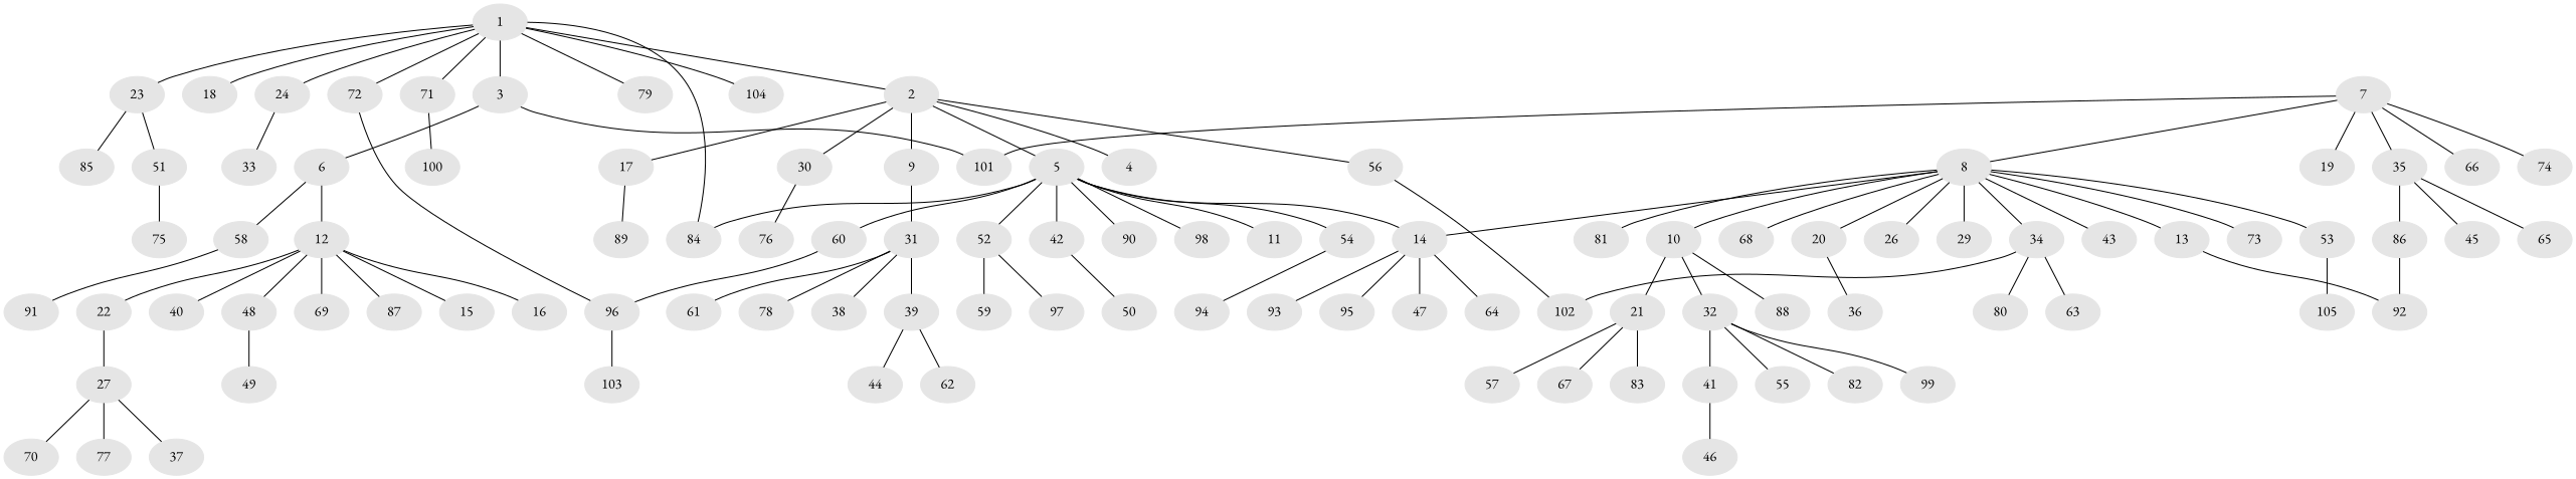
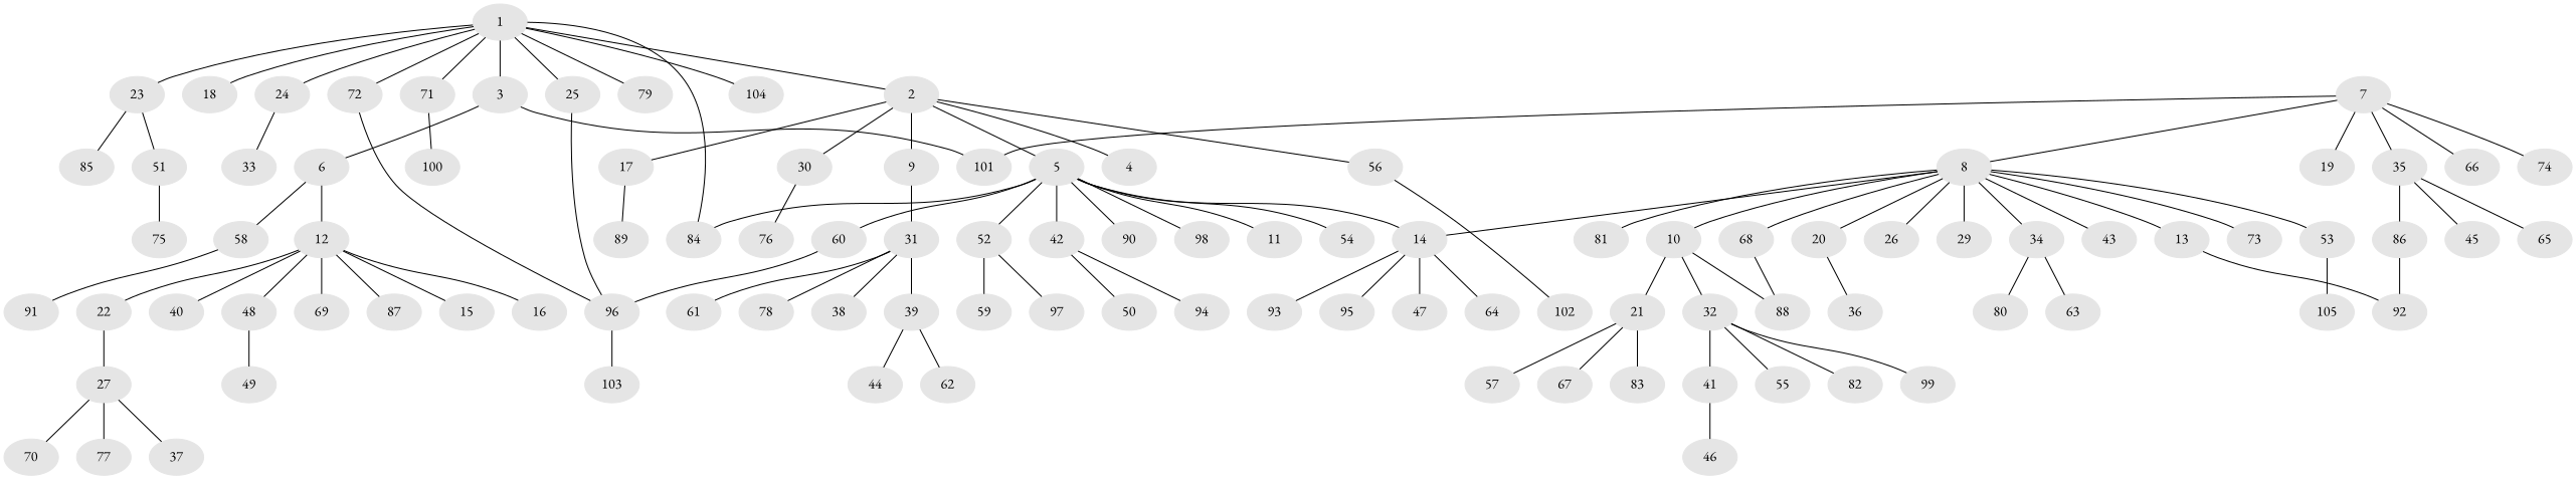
  graph {
    fontname="EB Garamond"
    node [color=gray90 fontname="EB Garamond" style=filled]
    edge [fontname="EB Garamond"]
    1
    2
    3
    18
    23
    24
+   25
    71
    72
    79
    84
    104
    4
    5
    9
    17
    30
    56
    6
    101
    7
    8
    19
    35
    66
    74
    51
    85
    33
    96
    100
    11
    14
    42
    52
    54
    60
    90
    98
    31
    89
    76
    102
    12
    58
    47
    64
    93
    95
    50
    94
    59
    97
    15
    16
    22
    40
    48
    69
    87
    91
    10
    13
    20
    26
    29
    34
    43
    53
    68
    73
    81
    45
    65
    86
    21
    32
    88
    92
    36
    63
    80
    105
    38
    39
    61
    78
    57
    67
    83
    41
    55
    82
    99
    27
    49
    37
    70
    77
    75
    103
    44
    62
    46
    1 -- 2
    1 -- 3
    1 -- 18
    1 -- 23
    1 -- 24
+   1 -- 25
    1 -- 71
    1 -- 72
    1 -- 79
    1 -- 84
    1 -- 104
    2 -- 4
    2 -- 5
    2 -- 9
    2 -- 17
    2 -- 30
    2 -- 56
    3 -- 6
    3 -- 101
    23 -- 51
    23 -- 85
    24 -- 33
+   25 -- 96
    71 -- 100
    72 -- 96
    5 -- 84
    5 -- 11
    5 -- 14
    5 -- 42
    5 -- 52
    5 -- 54
    5 -- 60
    5 -- 90
    5 -- 98
    9 -- 31
    17 -- 89
    30 -- 76
    56 -- 102
    6 -- 12
    6 -- 58
    7 -- 101
    7 -- 8
    7 -- 19
    7 -- 35
    7 -- 66
    7 -- 74
    8 -- 14
    8 -- 10
    8 -- 13
    8 -- 20
    8 -- 26
    8 -- 29
    8 -- 34
    8 -- 43
    8 -- 53
    8 -- 68
    8 -- 73
    8 -- 81
    35 -- 45
    35 -- 65
    35 -- 86
    51 -- 75
    96 -- 103
    14 -- 47
    14 -- 64
    14 -- 93
    14 -- 95
    42 -- 50
-   54 -- 94
+   42 -- 94
    52 -- 59
    52 -- 97
    60 -- 96
    31 -- 38
    31 -- 39
    31 -- 61
    31 -- 78
    12 -- 15
    12 -- 16
    12 -- 22
    12 -- 40
    12 -- 48
    12 -- 69
    12 -- 87
    58 -- 91
    22 -- 27
    48 -- 49
    10 -- 21
    10 -- 32
    10 -- 88
    13 -- 92
    20 -- 36
-   34 -- 102
    34 -- 63
    34 -- 80
    53 -- 105
+   68 -- 88
    86 -- 92
    21 -- 57
    21 -- 67
    21 -- 83
    32 -- 41
    32 -- 55
    32 -- 82
    32 -- 99
    39 -- 44
    39 -- 62
    41 -- 46
    27 -- 37
    27 -- 70
    27 -- 77
  }
